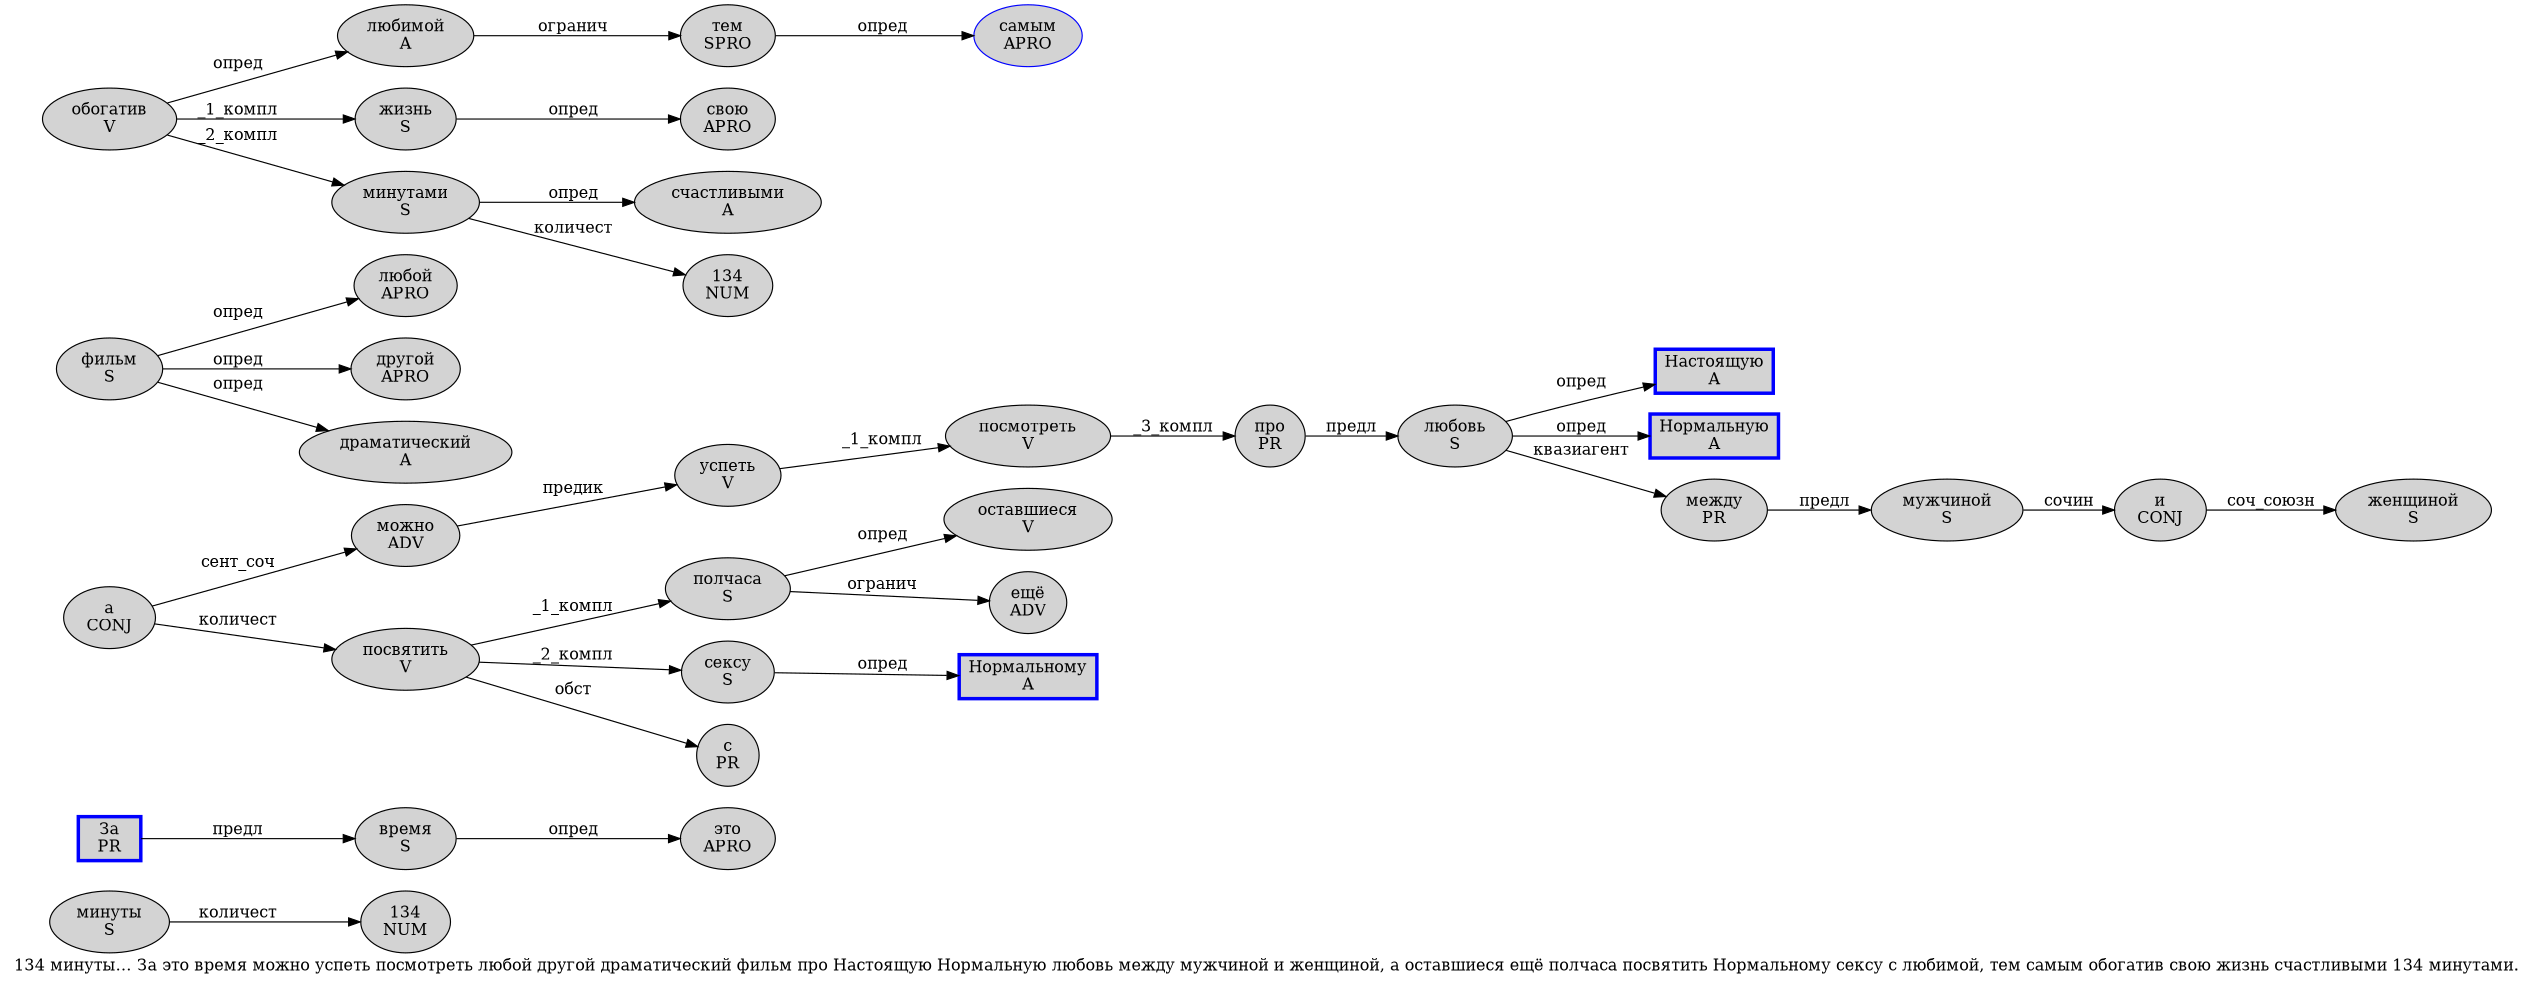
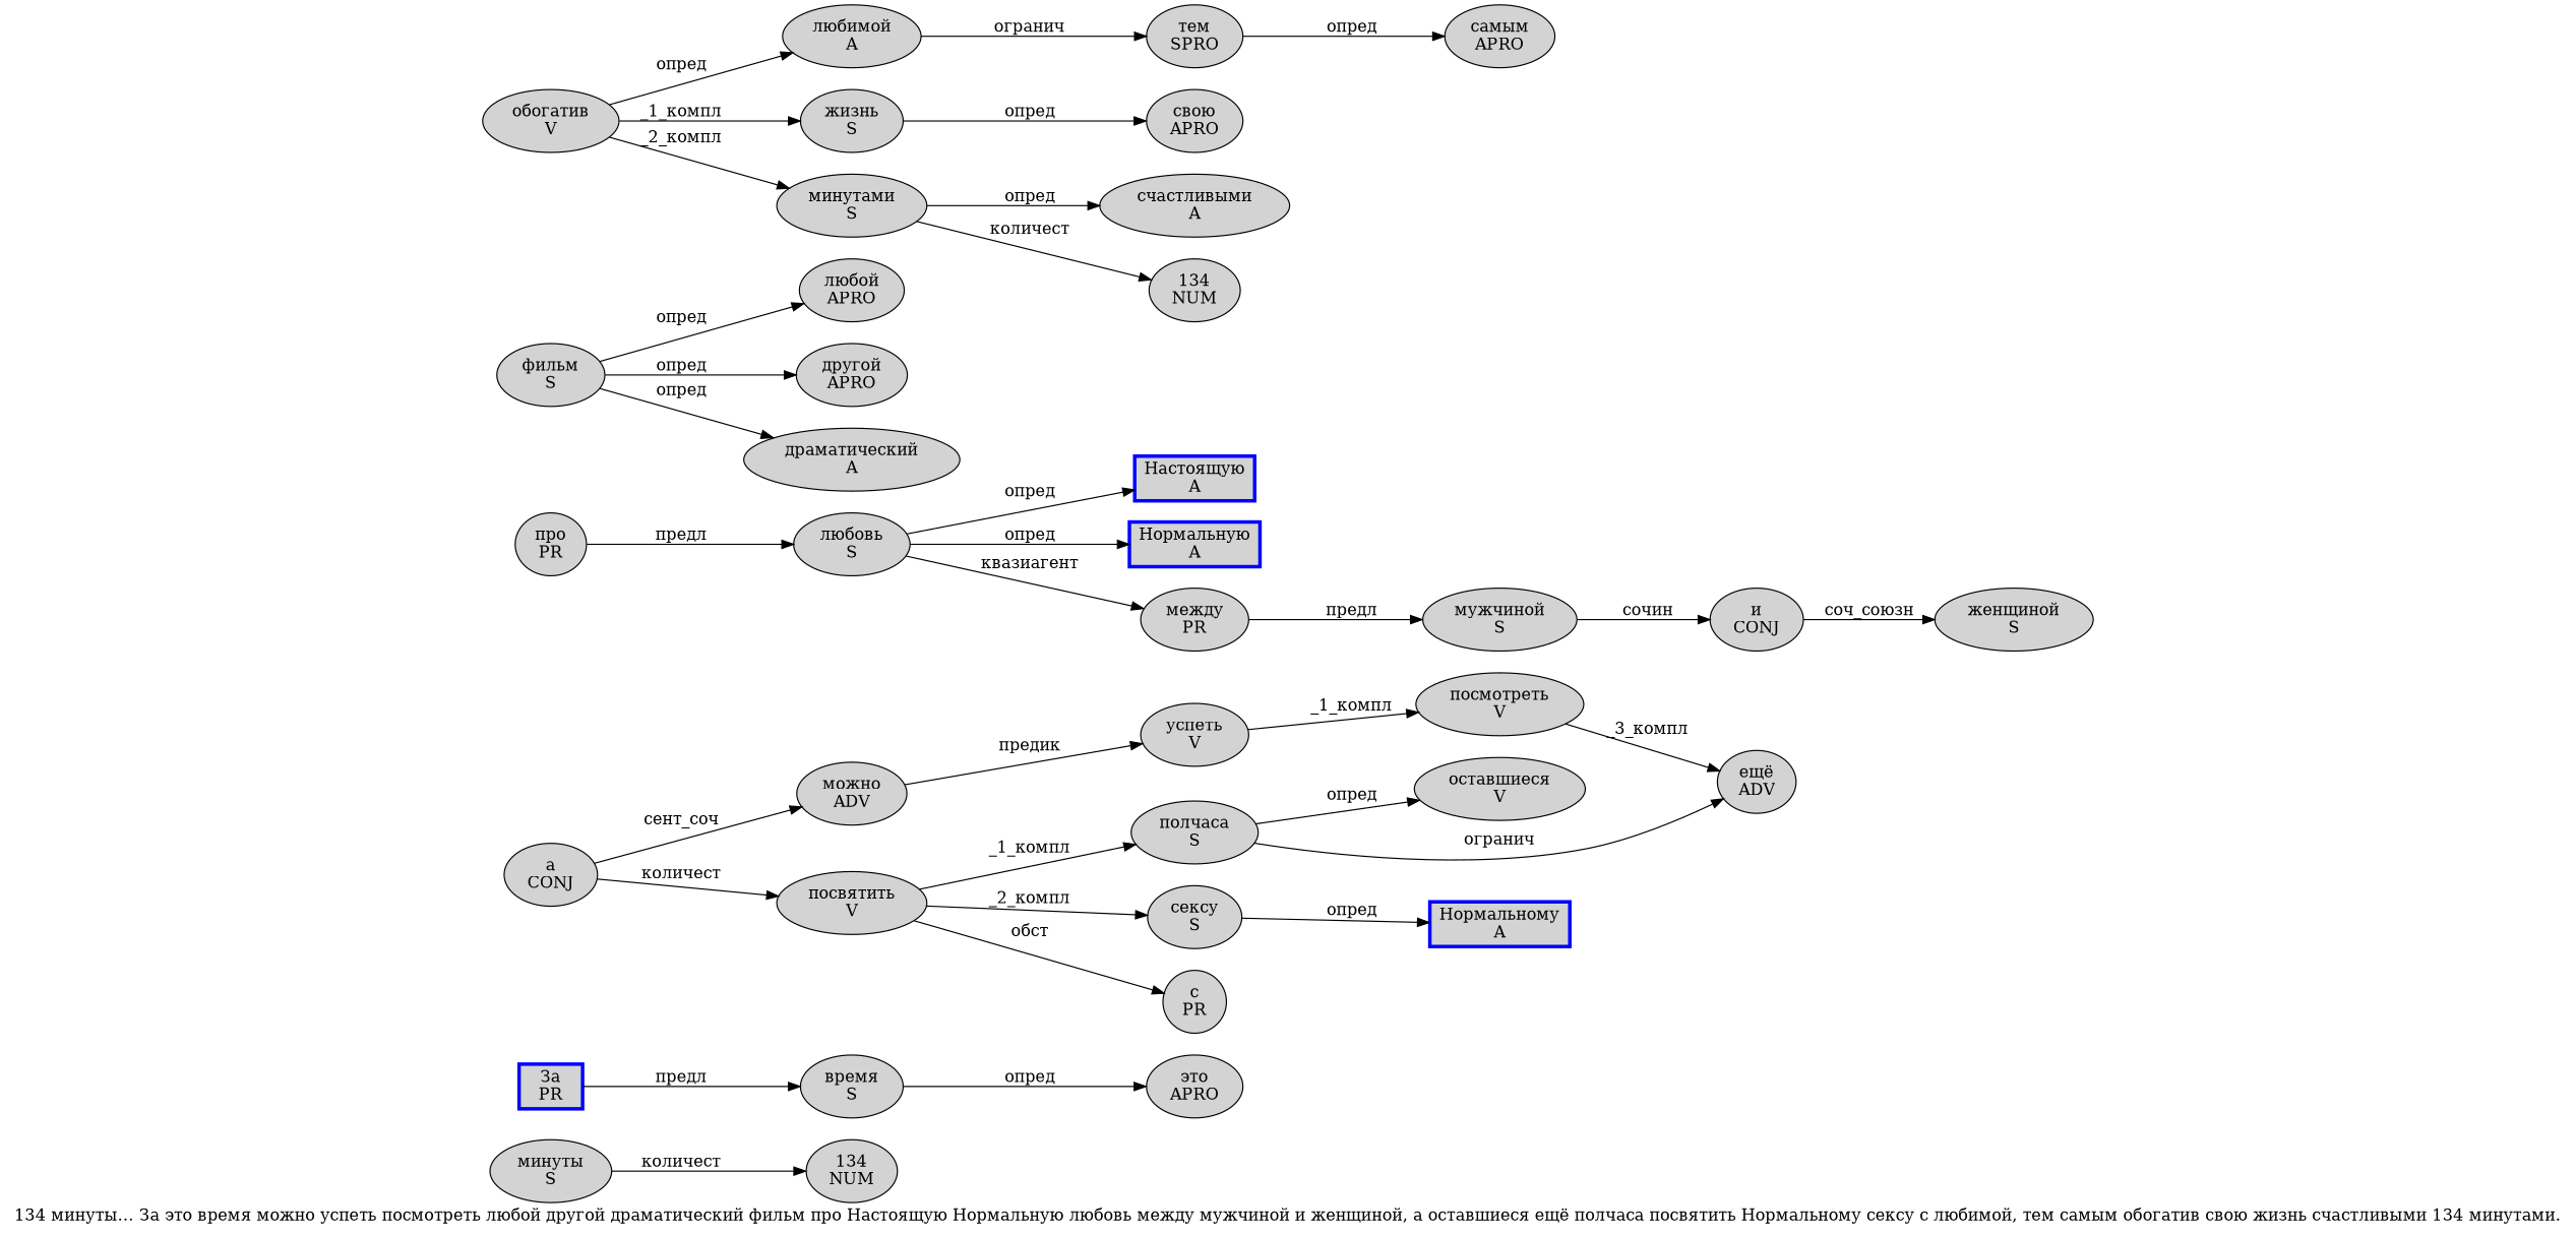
  digraph {
    label="134 минуты… За это время можно успеть посмотреть любой другой драматический фильм про Настоящую Нормальную любовь между мужчиной и женщиной, а оставшиеся ещё полчаса посвятить Нормальному сексу с любимой, тем самым обогатив свою жизнь счастливыми 134 минутами."
    rankdir=LR
    node [fillcolor=lightgray penwidth=1 shape=ellipse style=filled]
    n1 [label="134\nNUM"]
    n2 [label="минуты\nS"]
    n3 [color=blue label="За\nPR" penwidth=3 shape=box]
    n4 [label="время\nS"]
    n5 [label="это\nAPRO"]
    n6 [label="можно\nADV"]
    n7 [label="успеть\nV"]
    n8 [label="посмотреть\nV"]
    n9 [label="а\nCONJ"]
    n10 [label="посвятить\nV"]
    n11 [label="про\nPR"]
    n12 [label="фильм\nS"]
    n13 [label="любой\nAPRO"]
    n14 [label="другой\nAPRO"]
    n15 [label="драматический\nA"]
    n16 [label="любовь\nS"]
    n17 [color=blue label="Настоящую\nA" penwidth=3 shape=box]
    n18 [color=blue label="Нормальную\nA" penwidth=3 shape=box]
    n19 [label="между\nPR"]
    n20 [label="мужчиной\nS"]
    n21 [label="и\nCONJ"]
    n22 [label="женщиной\nS"]
    n23 [label="полчаса\nS"]
    n24 [label="сексу\nS"]
    n25 [label="с\nPR"]
    n26 [label="оставшиеся\nV"]
    n27 [label="ещё\nADV"]
    n28 [color=blue label="Нормальному\nA" penwidth=3 shape=box]
    n29 [label="любимой\nA"]
    n30 [label="тем\nSPRO"]
-   n31 [label="самым\nAPRO" color=blue]
+   n31 [label="самым\nAPRO"]
    n32 [label="обогатив\nV"]
    n33 [label="жизнь\nS"]
    n34 [label="минутами\nS"]
    n35 [label="свою\nAPRO"]
    n36 [label="счастливыми\nA"]
    n37 [label="134\nNUM"]
    n2 -> n1 [label="количест"]
    n3 -> n4 [label="предл"]
    n4 -> n5 [label="опред"]
    n6 -> n7 [label="предик"]
    n7 -> n8 [label="_1_компл"]
-   n8 -> n11 [label="_3_компл"]
+   n8 -> n27 [label="_3_компл"]
    n9 -> n6 [label="сент_соч"]
    n9 -> n10 [label="количест"]
    n10 -> n23 [label="_1_компл"]
    n10 -> n24 [label="_2_компл"]
    n10 -> n25 [label="обст"]
    n11 -> n16 [label="предл"]
    n12 -> n13 [label="опред"]
    n12 -> n14 [label="опред"]
    n12 -> n15 [label="опред"]
    n16 -> n17 [label="опред"]
    n16 -> n18 [label="опред"]
    n16 -> n19 [label="квазиагент"]
    n19 -> n20 [label="предл"]
    n20 -> n21 [label="сочин"]
    n21 -> n22 [label="соч_союзн"]
    n23 -> n26 [label="опред"]
    n23 -> n27 [label="огранич"]
    n24 -> n28 [label="опред"]
    n29 -> n30 [label="огранич"]
    n30 -> n31 [label="опред"]
    n32 -> n29 [label="опред"]
    n32 -> n33 [label="_1_компл"]
    n32 -> n34 [label="_2_компл"]
    n33 -> n35 [label="опред"]
    n34 -> n36 [label="опред"]
    n34 -> n37 [label="количест"]
  }
